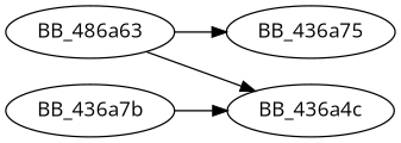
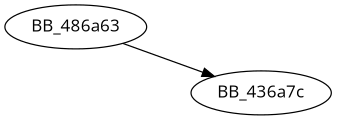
  digraph {
    fontname="Open Sans"
    rankdir=LR
    node [fontname="Open Sans"]
    edge [fontname="Open Sans"]
    n1 [label=BB_486a63]
-   BB_436a75
-   BB_436a7c [label=BB_436a4c]
-   BB_436a7b
-   n1 -> BB_436a75
+   BB_436a7c
    n1 -> BB_436a7c
-   BB_436a7b -> BB_436a7c
  }
